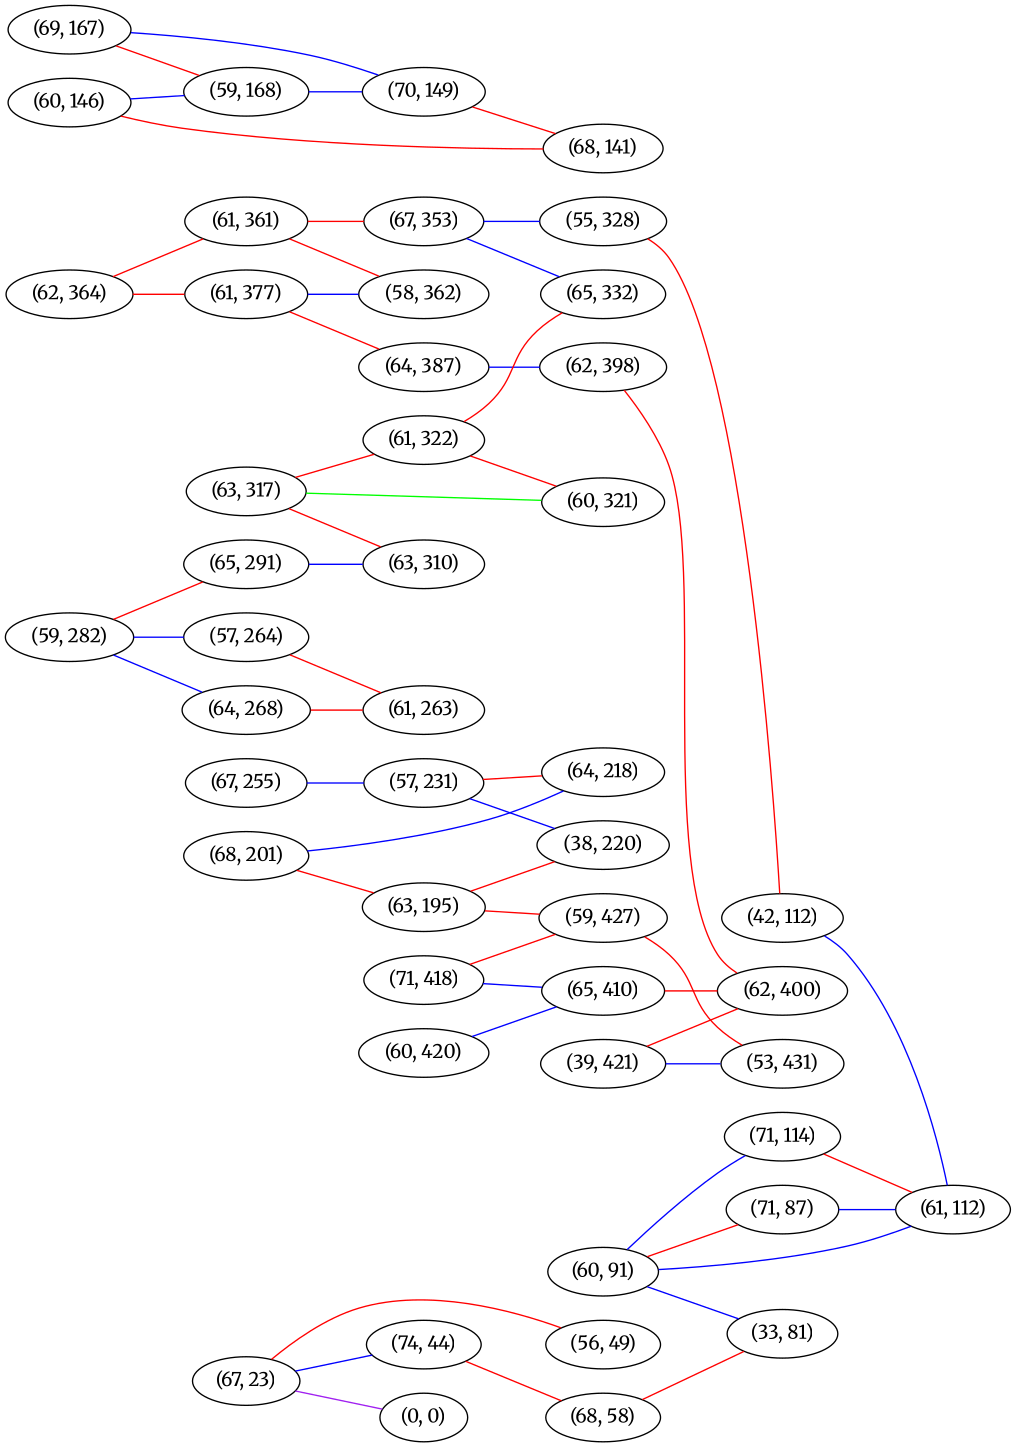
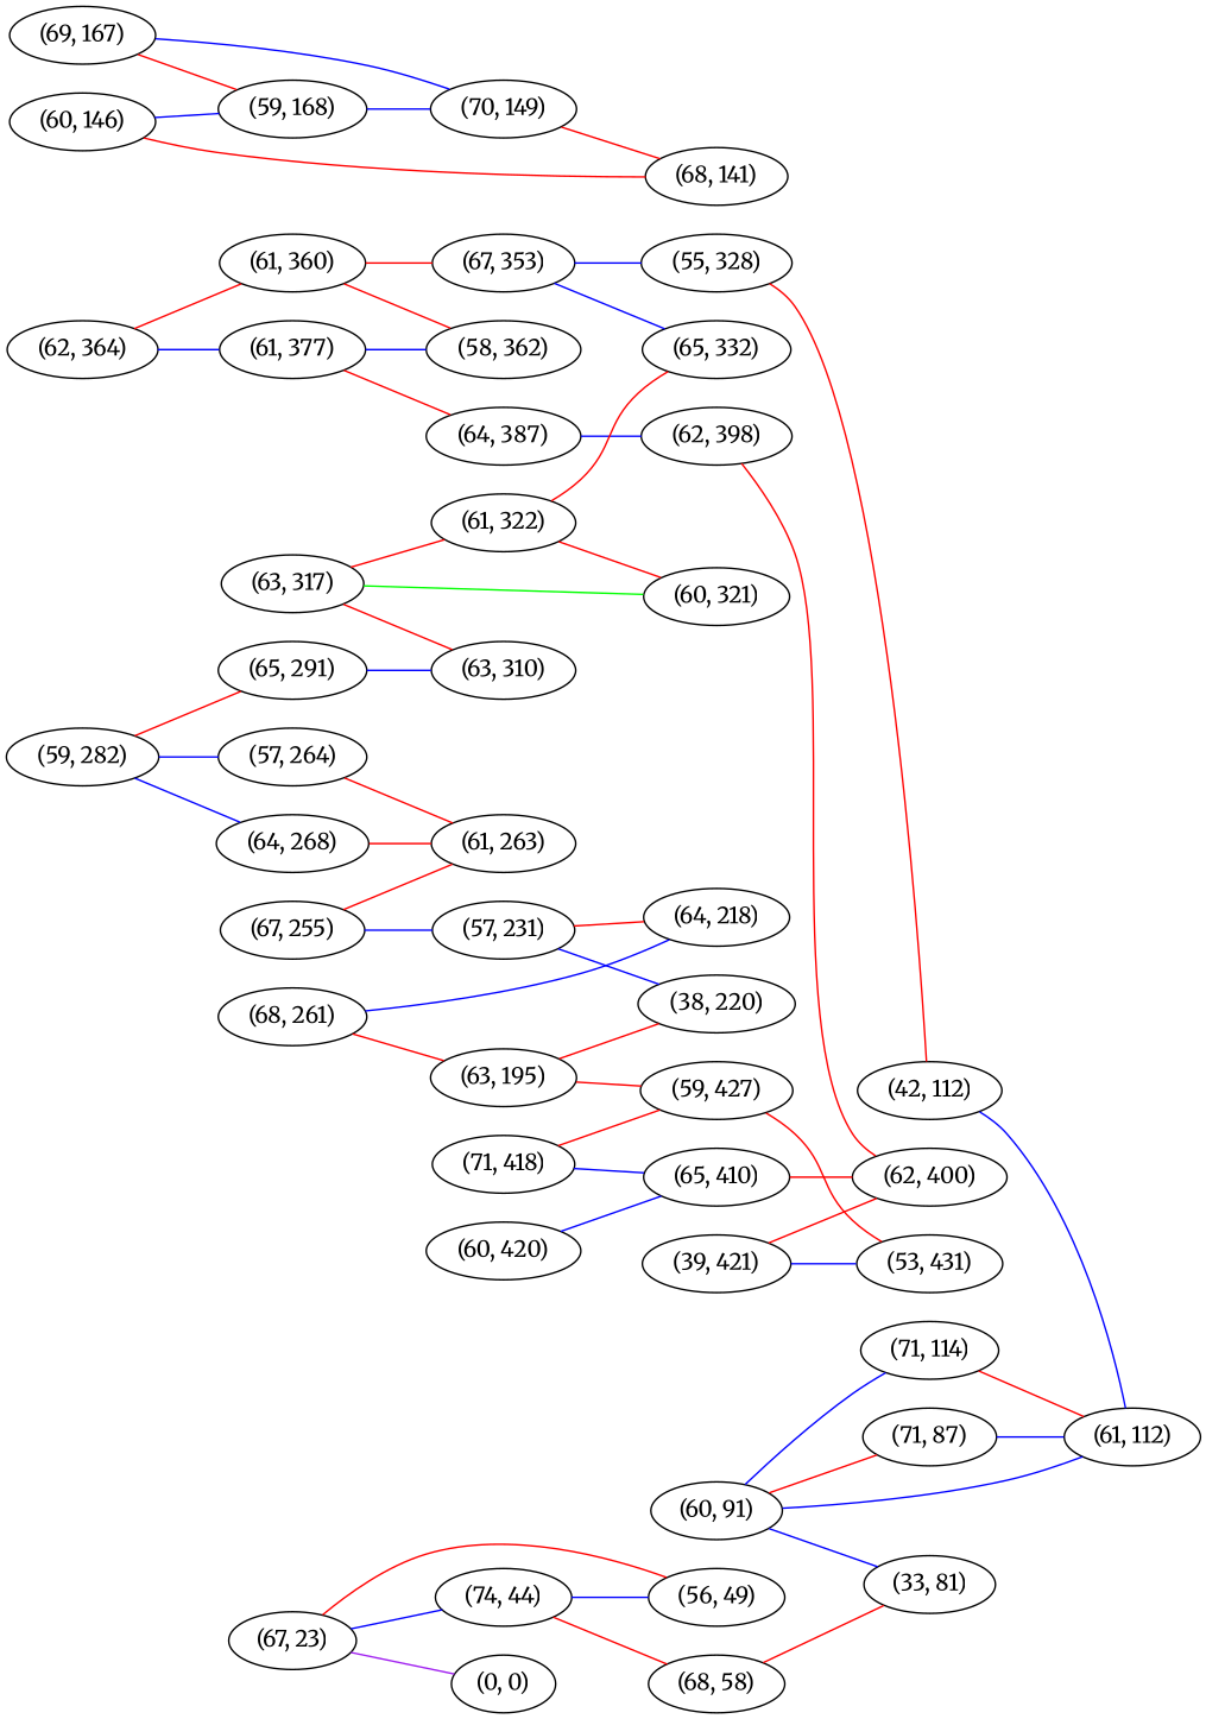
  graph {
    fontname=Merriweather
    rankdir=LR
    node [fontname=Merriweather]
    edge [color=red fontname=Merriweather weight=1]
    "(62, 364)"
-   "(61, 361)"
+   "(61, 361)" [label="(61, 360)"]
    "(61, 377)"
    "(67, 353)"
    "(58, 362)"
    "(64, 387)"
    "(63, 317)"
    "(61, 322)"
    "(63, 310)"
    "(60, 321)"
    "(65, 332)"
    "(67, 23)"
    "(74, 44)"
    "(56, 49)"
    "(0, 0)"
    "(68, 58)"
    "(69, 167)"
    "(59, 168)"
    "(70, 149)"
    "(68, 141)"
    "(33, 81)"
    "(39, 421)"
    "(53, 431)"
    "(62, 400)"
    "(60, 91)"
    "(71, 114)"
    "(71, 87)"
    "(61, 112)"
    "(60, 146)"
    "(59, 282)"
    "(65, 291)"
    "(57, 264)"
    n33 [label="(64, 268)"]
    "(61, 263)"
-   "(68, 201)"
+   "(68, 201)" [label="(68, 261)"]
    "(63, 195)"
    "(64, 218)"
    "(38, 220)"
    "(59, 427)"
    "(42, 112)"
    "(55, 328)"
    "(67, 255)"
    "(57, 231)"
    "(71, 418)"
    "(65, 410)"
    "(60, 420)"
    "(62, 398)"
    "(62, 364)" -- "(61, 361)"
-   "(62, 364)" -- "(61, 377)" [weight=3]
+   "(62, 364)" -- "(61, 377)" [color=blue weight=3]
    "(61, 361)" -- "(67, 353)"
    "(61, 361)" -- "(58, 362)"
    "(61, 377)" -- "(58, 362)" [color=blue weight=3]
    "(61, 377)" -- "(64, 387)"
    "(67, 353)" -- "(65, 332)" [color=blue weight=3]
    "(67, 353)" -- "(55, 328)" [color=blue weight=3]
    "(64, 387)" -- "(62, 398)" [color=blue weight=3]
    "(63, 317)" -- "(61, 322)"
    "(63, 317)" -- "(63, 310)"
    "(63, 317)" -- "(60, 321)" [color=green weight=2]
    "(61, 322)" -- "(60, 321)"
    "(61, 322)" -- "(65, 332)"
    "(67, 23)" -- "(74, 44)" [color=blue weight=3]
    "(67, 23)" -- "(56, 49)"
    "(67, 23)" -- "(0, 0)" [color=purple weight=4]
+   "(74, 44)" -- "(56, 49)" [color=blue weight=3]
    "(74, 44)" -- "(68, 58)"
    "(68, 58)" -- "(33, 81)"
    "(69, 167)" -- "(59, 168)"
    "(69, 167)" -- "(70, 149)" [color=blue weight=3]
    "(59, 168)" -- "(70, 149)" [color=blue weight=3]
    "(70, 149)" -- "(68, 141)"
    "(39, 421)" -- "(53, 431)" [color=blue weight=3]
    "(39, 421)" -- "(62, 400)"
    "(60, 91)" -- "(33, 81)" [color=blue weight=3]
    "(60, 91)" -- "(71, 114)" [color=blue weight=3]
    "(60, 91)" -- "(71, 87)"
    "(60, 91)" -- "(61, 112)" [color=blue weight=3]
    "(71, 114)" -- "(61, 112)"
    "(71, 87)" -- "(61, 112)" [color=blue weight=3]
    "(60, 146)" -- "(59, 168)" [color=blue weight=3]
    "(60, 146)" -- "(68, 141)"
    "(59, 282)" -- "(65, 291)"
    "(59, 282)" -- "(57, 264)" [color=blue weight=3]
    "(59, 282)" -- n33 [color=blue weight=3]
    "(65, 291)" -- "(63, 310)" [color=blue weight=3]
    "(57, 264)" -- "(61, 263)"
    n33 -- "(61, 263)"
    "(68, 201)" -- "(63, 195)"
    "(68, 201)" -- "(64, 218)" [color=blue weight=3]
    "(63, 195)" -- "(38, 220)"
    "(63, 195)" -- "(59, 427)"
    "(59, 427)" -- "(53, 431)"
    "(42, 112)" -- "(61, 112)" [color=blue weight=3]
    "(55, 328)" -- "(42, 112)"
+   "(67, 255)" -- "(61, 263)"
    "(67, 255)" -- "(57, 231)" [color=blue weight=3]
    "(57, 231)" -- "(64, 218)"
    "(57, 231)" -- "(38, 220)" [color=blue weight=3]
    "(71, 418)" -- "(59, 427)"
    "(71, 418)" -- "(65, 410)" [color=blue weight=3]
    "(65, 410)" -- "(62, 400)"
    "(60, 420)" -- "(65, 410)" [color=blue weight=3]
    "(62, 398)" -- "(62, 400)"
  }
